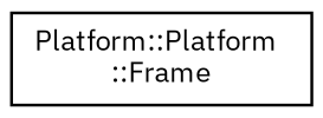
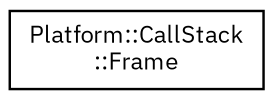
  digraph {
    rankdir=LR
    fontname="IBM Plex Sans"
-   n1 [color=black fillcolor=white fontname="IBM Plex Sans" fontsize=10 height=0.2 label="Platform::Platform\l::Frame" shape=record style=filled width=0.4]
+   n1 [color=black fillcolor=white fontname="IBM Plex Sans" fontsize=10 height=0.2 label="Platform::CallStack\l::Frame" shape=record style=filled width=0.4]
  }
